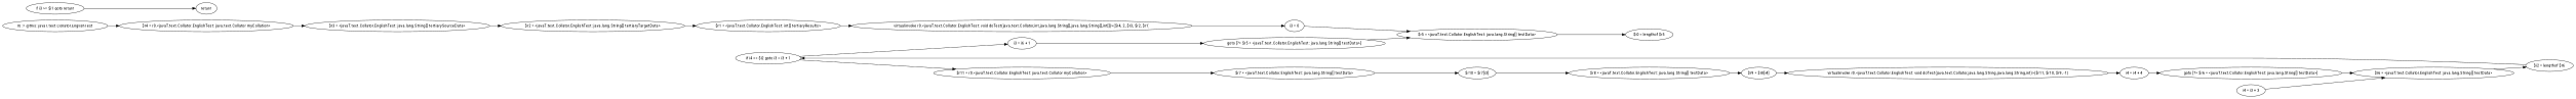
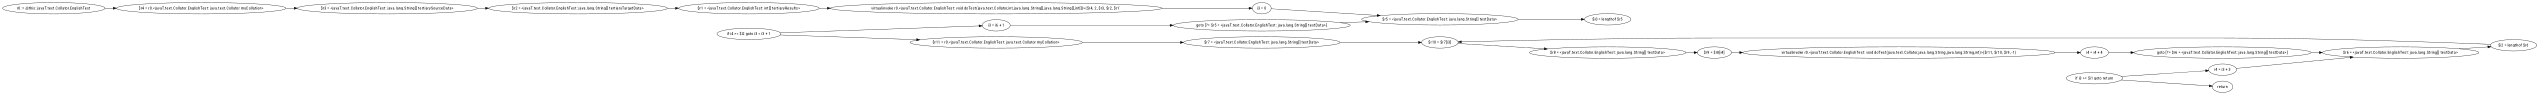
  digraph {
    fontname="Roboto Condensed"
    rankdir=LR
    node [fontname="Roboto Condensed"]
    edge [fontname="Roboto Condensed"]
    "r0 := @this: javaT.text.Collator.EnglishTest"
    "$r4 = r0.<javaT.text.Collator.EnglishTest: java.text.Collator myCollation>"
    "$r3 = <javaT.text.Collator.EnglishTest: java.lang.String[] tertiarySourceData>"
    "$r2 = <javaT.text.Collator.EnglishTest: java.lang.String[] tertiaryTargetData>"
    "$r1 = <javaT.text.Collator.EnglishTest: int[] tertiaryResults>"
    "virtualinvoke r0.<javaT.text.Collator.EnglishTest: void doTest(java.text.Collator,int,java.lang.String[],java.lang.String[],int[])>($r4, 2, $r3, $r2, $r1)"
    "i3 = 0"
    "$r5 = <javaT.text.Collator.EnglishTest: java.lang.String[] testData>"
    "$i0 = lengthof $r5"
    n10 [label="i4 = i3 + 3"]
    "if i3 >= $i1 goto return"
    return
    "$r6 = <javaT.text.Collator.EnglishTest: java.lang.String[] testData>"
    "$i2 = lengthof $r6"
    "if i4 >= $i2 goto i3 = i3 + 1"
    "$r11 = r0.<javaT.text.Collator.EnglishTest: java.text.Collator myCollation>"
    n17 [label="i3 = i6 + 1"]
    "$r7 = <javaT.text.Collator.EnglishTest: java.lang.String[] testData>"
    "goto [?= $r5 = <javaT.text.Collator.EnglishTest: java.lang.String[] testData>]"
    "$r10 = $r7[i3]"
    "$r8 = <javaT.text.Collator.EnglishTest: java.lang.String[] testData>"
    "$r9 = $r8[i4]"
    "virtualinvoke r0.<javaT.text.Collator.EnglishTest: void doTest(java.text.Collator,java.lang.String,java.lang.String,int)>($r11, $r10, $r9, -1)"
    n24 [label="i4 = i4 + 4"]
    "goto [?= $r6 = <javaT.text.Collator.EnglishTest: java.lang.String[] testData>]"
    "r0 := @this: javaT.text.Collator.EnglishTest" -> "$r4 = r0.<javaT.text.Collator.EnglishTest: java.text.Collator myCollation>"
    "$r4 = r0.<javaT.text.Collator.EnglishTest: java.text.Collator myCollation>" -> "$r3 = <javaT.text.Collator.EnglishTest: java.lang.String[] tertiarySourceData>"
    "$r3 = <javaT.text.Collator.EnglishTest: java.lang.String[] tertiarySourceData>" -> "$r2 = <javaT.text.Collator.EnglishTest: java.lang.String[] tertiaryTargetData>"
    "$r2 = <javaT.text.Collator.EnglishTest: java.lang.String[] tertiaryTargetData>" -> "$r1 = <javaT.text.Collator.EnglishTest: int[] tertiaryResults>"
    "$r1 = <javaT.text.Collator.EnglishTest: int[] tertiaryResults>" -> "virtualinvoke r0.<javaT.text.Collator.EnglishTest: void doTest(java.text.Collator,int,java.lang.String[],java.lang.String[],int[])>($r4, 2, $r3, $r2, $r1)"
    "virtualinvoke r0.<javaT.text.Collator.EnglishTest: void doTest(java.text.Collator,int,java.lang.String[],java.lang.String[],int[])>($r4, 2, $r3, $r2, $r1)" -> "i3 = 0"
    "i3 = 0" -> "$r5 = <javaT.text.Collator.EnglishTest: java.lang.String[] testData>"
    "$r5 = <javaT.text.Collator.EnglishTest: java.lang.String[] testData>" -> "$i0 = lengthof $r5"
    n10 -> "$r6 = <javaT.text.Collator.EnglishTest: java.lang.String[] testData>"
+   "if i3 >= $i1 goto return" -> n10
    "if i3 >= $i1 goto return" -> return
    "$r6 = <javaT.text.Collator.EnglishTest: java.lang.String[] testData>" -> "$i2 = lengthof $r6"
-   "$i2 = lengthof $r6" -> "if i4 >= $i2 goto i3 = i3 + 1"
+   "$i2 = lengthof $r6" -> "$r10 = $r7[i3]"
    "if i4 >= $i2 goto i3 = i3 + 1" -> "$r11 = r0.<javaT.text.Collator.EnglishTest: java.text.Collator myCollation>"
    "if i4 >= $i2 goto i3 = i3 + 1" -> n17
    "$r11 = r0.<javaT.text.Collator.EnglishTest: java.text.Collator myCollation>" -> "$r7 = <javaT.text.Collator.EnglishTest: java.lang.String[] testData>"
    n17 -> "goto [?= $r5 = <javaT.text.Collator.EnglishTest: java.lang.String[] testData>]"
    "$r7 = <javaT.text.Collator.EnglishTest: java.lang.String[] testData>" -> "$r10 = $r7[i3]"
    "goto [?= $r5 = <javaT.text.Collator.EnglishTest: java.lang.String[] testData>]" -> "$r5 = <javaT.text.Collator.EnglishTest: java.lang.String[] testData>"
    "$r10 = $r7[i3]" -> "$r8 = <javaT.text.Collator.EnglishTest: java.lang.String[] testData>"
    "$r8 = <javaT.text.Collator.EnglishTest: java.lang.String[] testData>" -> "$r9 = $r8[i4]"
    "$r9 = $r8[i4]" -> "virtualinvoke r0.<javaT.text.Collator.EnglishTest: void doTest(java.text.Collator,java.lang.String,java.lang.String,int)>($r11, $r10, $r9, -1)"
    "virtualinvoke r0.<javaT.text.Collator.EnglishTest: void doTest(java.text.Collator,java.lang.String,java.lang.String,int)>($r11, $r10, $r9, -1)" -> n24
    n24 -> "goto [?= $r6 = <javaT.text.Collator.EnglishTest: java.lang.String[] testData>]"
    "goto [?= $r6 = <javaT.text.Collator.EnglishTest: java.lang.String[] testData>]" -> "$r6 = <javaT.text.Collator.EnglishTest: java.lang.String[] testData>"
  }
